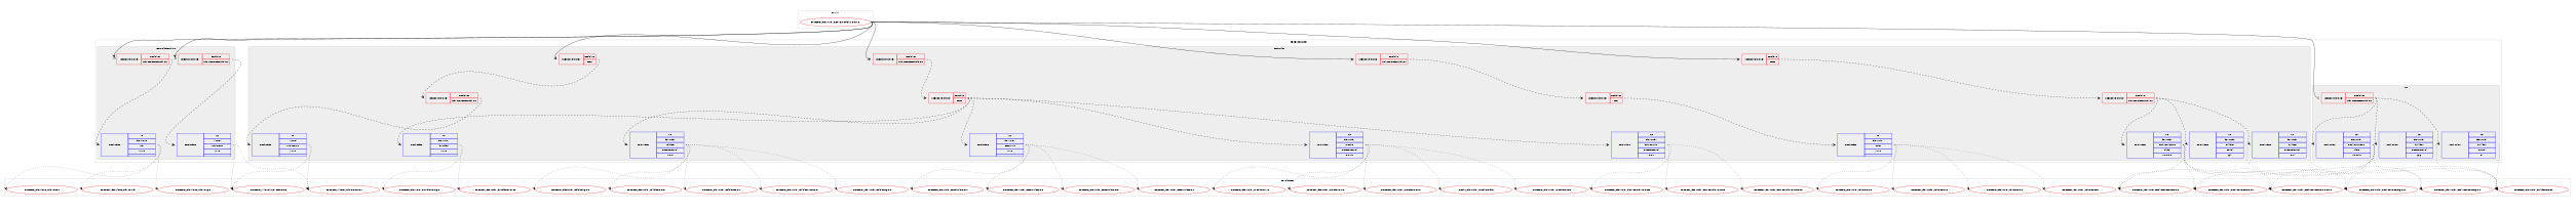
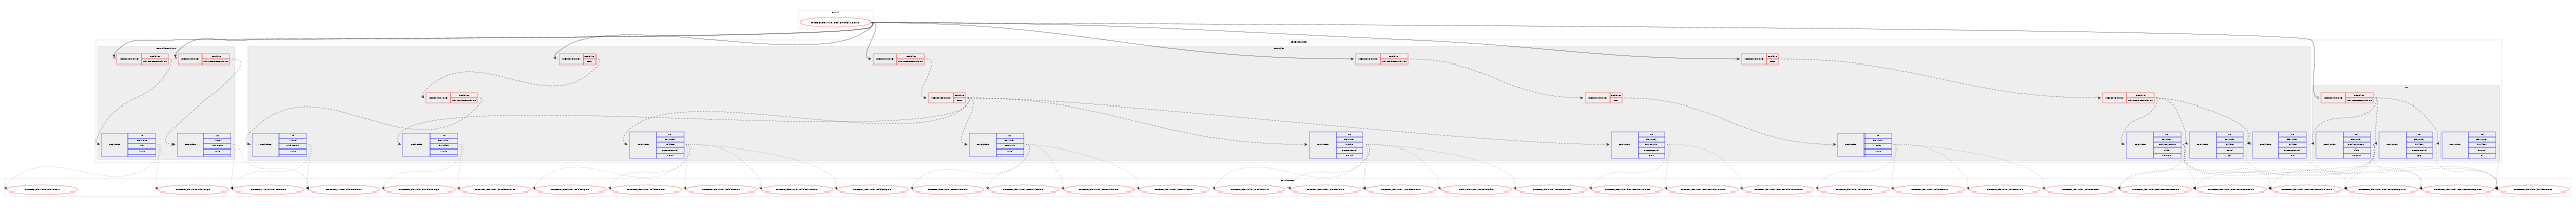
  digraph {
    compound=true
    concentrate=true
    fontname=Helvetica
    fontsize=10
    newrank=true
    rankdir=TB
    ranksep=1.5
    node [color=red fontname=Helvetica fontsize=10]
    edge [arrowhead=vee headport=w style=dotted tailport=e weight=100]
    n1 [label="portage://dev-ruby/activemodel-4.2.11.1" width=4]
    n2 [color=blue label=<<TABLE BORDER="0" CELLBORDER="1" CELLSPACING="0" CELLPADDING="4" WIDTH="220"><TR><TD ROWSPAN="6" CELLPADDING="30">pack_dep</TD></TR><TR><TD WIDTH="110">no</TD></TR><TR><TD>dev-ruby</TD></TR><TR><TD>bundler</TD></TR><TR><TD>none</TD></TR><TR><TD></TD></TR></TABLE>> shape=none]
    n3 [color=blue label=<<TABLE BORDER="0" CELLBORDER="1" CELLSPACING="0" CELLPADDING="4" WIDTH="220"><TR><TD ROWSPAN="6" CELLPADDING="30">pack_dep</TD></TR><TR><TD WIDTH="110">no</TD></TR><TR><TD>dev-ruby</TD></TR><TR><TD>railties</TD></TR><TR><TD>greaterequal</TD></TR><TR><TD>4.2.0</TD></TR></TABLE>> shape=none]
    n4 [color=blue label=<<TABLE BORDER="0" CELLBORDER="1" CELLSPACING="0" CELLPADDING="4" WIDTH="220"><TR><TD ROWSPAN="6" CELLPADDING="30">pack_dep</TD></TR><TR><TD WIDTH="110">no</TD></TR><TR><TD>dev-ruby</TD></TR><TR><TD>test-unit</TD></TR><TR><TD>none</TD></TR><TR><TD></TD></TR></TABLE>> shape=none]
    n5 [color=blue label=<<TABLE BORDER="0" CELLBORDER="1" CELLSPACING="0" CELLPADDING="4" WIDTH="220"><TR><TD ROWSPAN="6" CELLPADDING="30">pack_dep</TD></TR><TR><TD WIDTH="110">no</TD></TR><TR><TD>dev-ruby</TD></TR><TR><TD>mocha</TD></TR><TR><TD>greaterequal</TD></TR><TR><TD>0.14.0</TD></TR></TABLE>> shape=none]
    n6 [color=blue label=<<TABLE BORDER="0" CELLBORDER="1" CELLSPACING="0" CELLPADDING="4" WIDTH="220"><TR><TD ROWSPAN="6" CELLPADDING="30">pack_dep</TD></TR><TR><TD WIDTH="110">no</TD></TR><TR><TD>dev-ruby</TD></TR><TR><TD>bcrypt-ruby</TD></TR><TR><TD>greaterequal</TD></TR><TR><TD>3.1.7</TD></TR></TABLE>> shape=none]
    n7 [label=<<TABLE BORDER="0" CELLBORDER="1" CELLSPACING="0" CELLPADDING="4"><TR><TD ROWSPAN="3" CELLPADDING="10">use_conditional</TD></TR><TR><TD>positive</TD></TR><TR><TD>test</TD></TR></TABLE>> shape=none]
    n8 [label=<<TABLE BORDER="0" CELLBORDER="1" CELLSPACING="0" CELLPADDING="4"><TR><TD ROWSPAN="3" CELLPADDING="10">use_conditional</TD></TR><TR><TD>positive</TD></TR><TR><TD>ruby_targets_ruby24</TD></TR></TABLE>> shape=none]
    n9 [color=blue label=<<TABLE BORDER="0" CELLBORDER="1" CELLSPACING="0" CELLPADDING="4" WIDTH="220"><TR><TD ROWSPAN="6" CELLPADDING="30">pack_dep</TD></TR><TR><TD WIDTH="110">no</TD></TR><TR><TD>dev-ruby</TD></TR><TR><TD>rake</TD></TR><TR><TD>none</TD></TR><TR><TD></TD></TR></TABLE>> shape=none]
    n10 [label=<<TABLE BORDER="0" CELLBORDER="1" CELLSPACING="0" CELLPADDING="4"><TR><TD ROWSPAN="3" CELLPADDING="10">use_conditional</TD></TR><TR><TD>positive</TD></TR><TR><TD>test</TD></TR></TABLE>> shape=none]
    n11 [label=<<TABLE BORDER="0" CELLBORDER="1" CELLSPACING="0" CELLPADDING="4"><TR><TD ROWSPAN="3" CELLPADDING="10">use_conditional</TD></TR><TR><TD>positive</TD></TR><TR><TD>ruby_targets_ruby24</TD></TR></TABLE>> shape=none]
    n12 [color=blue label=<<TABLE BORDER="0" CELLBORDER="1" CELLSPACING="0" CELLPADDING="4" WIDTH="220"><TR><TD ROWSPAN="6" CELLPADDING="30">pack_dep</TD></TR><TR><TD WIDTH="110">no</TD></TR><TR><TD>dev-ruby</TD></TR><TR><TD>activesupport</TD></TR><TR><TD>tilde</TD></TR><TR><TD>4.2.11.1</TD></TR></TABLE>> shape=none]
    n13 [color=blue label=<<TABLE BORDER="0" CELLBORDER="1" CELLSPACING="0" CELLPADDING="4" WIDTH="220"><TR><TD ROWSPAN="6" CELLPADDING="30">pack_dep</TD></TR><TR><TD WIDTH="110">no</TD></TR><TR><TD>dev-ruby</TD></TR><TR><TD>builder</TD></TR><TR><TD>greaterequal</TD></TR><TR><TD>3.1</TD></TR></TABLE>> shape=none]
    n14 [color=blue label=<<TABLE BORDER="0" CELLBORDER="1" CELLSPACING="0" CELLPADDING="4" WIDTH="220"><TR><TD ROWSPAN="6" CELLPADDING="30">pack_dep</TD></TR><TR><TD WIDTH="110">no</TD></TR><TR><TD>dev-ruby</TD></TR><TR><TD>builder</TD></TR><TR><TD>equal</TD></TR><TR><TD>3*</TD></TR></TABLE>> shape=none]
    n15 [label=<<TABLE BORDER="0" CELLBORDER="1" CELLSPACING="0" CELLPADDING="4"><TR><TD ROWSPAN="3" CELLPADDING="10">use_conditional</TD></TR><TR><TD>positive</TD></TR><TR><TD>ruby_targets_ruby24</TD></TR></TABLE>> shape=none]
    n16 [label=<<TABLE BORDER="0" CELLBORDER="1" CELLSPACING="0" CELLPADDING="4"><TR><TD ROWSPAN="3" CELLPADDING="10">use_conditional</TD></TR><TR><TD>positive</TD></TR><TR><TD>test</TD></TR></TABLE>> shape=none]
    n17 [color=blue label=<<TABLE BORDER="0" CELLBORDER="1" CELLSPACING="0" CELLPADDING="4" WIDTH="220"><TR><TD ROWSPAN="6" CELLPADDING="30">pack_dep</TD></TR><TR><TD WIDTH="110">no</TD></TR><TR><TD>virtual</TD></TR><TR><TD>rubygems</TD></TR><TR><TD>none</TD></TR><TR><TD></TD></TR></TABLE>> shape=none]
    n18 [label=<<TABLE BORDER="0" CELLBORDER="1" CELLSPACING="0" CELLPADDING="4"><TR><TD ROWSPAN="3" CELLPADDING="10">use_conditional</TD></TR><TR><TD>positive</TD></TR><TR><TD>ruby_targets_ruby24</TD></TR></TABLE>> shape=none]
    n19 [label=<<TABLE BORDER="0" CELLBORDER="1" CELLSPACING="0" CELLPADDING="4"><TR><TD ROWSPAN="3" CELLPADDING="10">use_conditional</TD></TR><TR><TD>positive</TD></TR><TR><TD>test</TD></TR></TABLE>> shape=none]
    n20 [color=blue label=<<TABLE BORDER="0" CELLBORDER="1" CELLSPACING="0" CELLPADDING="4" WIDTH="220"><TR><TD ROWSPAN="6" CELLPADDING="30">pack_dep</TD></TR><TR><TD WIDTH="110">no</TD></TR><TR><TD>dev-lang</TD></TR><TR><TD>ruby</TD></TR><TR><TD>none</TD></TR><TR><TD></TD></TR></TABLE>> shape=none]
    n21 [label=<<TABLE BORDER="0" CELLBORDER="1" CELLSPACING="0" CELLPADDING="4"><TR><TD ROWSPAN="3" CELLPADDING="10">use_conditional</TD></TR><TR><TD>positive</TD></TR><TR><TD>ruby_targets_ruby24</TD></TR></TABLE>> shape=none]
    n22 [color=blue label=<<TABLE BORDER="0" CELLBORDER="1" CELLSPACING="0" CELLPADDING="4" WIDTH="220"><TR><TD ROWSPAN="6" CELLPADDING="30">pack_dep</TD></TR><TR><TD WIDTH="110">no</TD></TR><TR><TD>virtual</TD></TR><TR><TD>rubygems</TD></TR><TR><TD>none</TD></TR><TR><TD></TD></TR></TABLE>> shape=none]
    n23 [label=<<TABLE BORDER="0" CELLBORDER="1" CELLSPACING="0" CELLPADDING="4"><TR><TD ROWSPAN="3" CELLPADDING="10">use_conditional</TD></TR><TR><TD>positive</TD></TR><TR><TD>ruby_targets_ruby24</TD></TR></TABLE>> shape=none]
    n24 [color=blue label=<<TABLE BORDER="0" CELLBORDER="1" CELLSPACING="0" CELLPADDING="4" WIDTH="220"><TR><TD ROWSPAN="6" CELLPADDING="30">pack_dep</TD></TR><TR><TD WIDTH="110">no</TD></TR><TR><TD>dev-ruby</TD></TR><TR><TD>activesupport</TD></TR><TR><TD>tilde</TD></TR><TR><TD>4.2.11.1</TD></TR></TABLE>> shape=none]
    n25 [color=blue label=<<TABLE BORDER="0" CELLBORDER="1" CELLSPACING="0" CELLPADDING="4" WIDTH="220"><TR><TD ROWSPAN="6" CELLPADDING="30">pack_dep</TD></TR><TR><TD WIDTH="110">no</TD></TR><TR><TD>dev-ruby</TD></TR><TR><TD>builder</TD></TR><TR><TD>greaterequal</TD></TR><TR><TD>3.1</TD></TR></TABLE>> shape=none]
    n26 [color=blue label=<<TABLE BORDER="0" CELLBORDER="1" CELLSPACING="0" CELLPADDING="4" WIDTH="220"><TR><TD ROWSPAN="6" CELLPADDING="30">pack_dep</TD></TR><TR><TD WIDTH="110">no</TD></TR><TR><TD>dev-ruby</TD></TR><TR><TD>builder</TD></TR><TR><TD>equal</TD></TR><TR><TD>3*</TD></TR></TABLE>> shape=none]
    n27 [label=<<TABLE BORDER="0" CELLBORDER="1" CELLSPACING="0" CELLPADDING="4"><TR><TD ROWSPAN="3" CELLPADDING="10">use_conditional</TD></TR><TR><TD>positive</TD></TR><TR><TD>ruby_targets_ruby24</TD></TR></TABLE>> shape=none]
    n28 [label="portage://dev-ruby/bundler-1.16.1" width=4]
    n29 [label="portage://dev-ruby/bundler-1.17.3" width=4]
    n30 [label="portage://dev-ruby/railties-4.2.11.1" width=4]
    n31 [label="portage://dev-ruby/railties-5.1.7" width=4]
    n32 [label="portage://dev-ruby/railties-5.2.3" width=4]
    n33 [label="portage://dep-ruby/railties-6.0.0" width=4]
    n34 [label="portage://dev-ruby/railties-6.0.1" width=4]
    n35 [label="portage://dev-ruby/test-unit-3.2.7" width=4]
    n36 [label="portage://dev-ruby/test-unit-3.3.2" width=4]
    n37 [label="portage://dev-ruby/test-unit-3.3.3" width=4]
    n38 [label="portage://dev-ruby/test-unit-3.3.4" width=4]
    n39 [label="portage://dev-ruby/mocha-0.14.0" width=4]
    n40 [label="portage://dev-ruby/mocha-1.4.0" width=4]
    n41 [label="portage://dev-ruby/mocha-1.7.0" width=4]
    n42 [label="portage://dev-ruby/mocha-1.8.0" width=4]
    n43 [label="pack://dev-ruby/mocha-1.9.0" width=4]
    n44 [label="portage://dev-ruby/bcrypt-ruby-3.1.11-r1" width=4]
    n45 [label="portage://dev-ruby/bcrypt-ruby-3.1.12" width=4]
    n46 [label="portage://dev-ruby/bcrypt-ruby-3.1.13" width=4]
    n47 [label="portage://dev-ruby/rake-12.3.1" width=4]
    n48 [label="portage://dev-ruby/rake-12.3.3" width=4]
    n49 [label="portage://dev-ruby/rake-13.0.0" width=4]
    n50 [label="portage://dev-ruby/rake-13.0.1" width=4]
    n51 [label="portage://dev-ruby/activesupport-4.2.11.1" width=4]
    n52 [label="portage://dev-ruby/activesupport-5.1.7" width=4]
    n53 [label="portage://dev-ruby/activesupport-5.2.3" width=4]
    n54 [label="portage://dev-ruby/activesupport-6.0.0" width=4]
    n55 [label="portage://dev-ruby/activesupport-6.0.1" width=4]
    n56 [label="portage://dev-ruby/builder-3.2.3" width=4]
    n57 [label="portage://virtual/rubygems-14" width=4]
    n58 [label="portage://virtual/rubygems-15" width=4]
-   n59 [label="portage://dev-lang/ruby-2.4.9" width=4]
    n60 [label="portage://dev-lang/ruby-2.5.7" width=4]
    n61 [label="portage://dev-lang/ruby-2.6.5" width=4]
    subgraph cluster_1 {
      color=gray
      label=<<i>ebuild</i>>
      rank=same
      n1
    }
    subgraph cluster_2 {
      color=gray
      label=<<i>dependencies</i>>
      subgraph cluster_3 {
        color=gray
        fillcolor="#eeeeee"
        label=<<i>compile</i>>
        style=filled
        subgraph sub_4 {
          color=gray
          fillcolor="#eeeeee"
          label=<<i>compile</i>>
          style=filled
          n8
          subgraph sub_5 {
            color=gray
            fillcolor="#eeeeee"
            label=<<i>compile</i>>
            style=filled
            n7
            subgraph sub_6 {
              color=gray
              fillcolor="#eeeeee"
              label=<<i>compile</i>>
              style=filled
              n2
            }
            subgraph sub_7 {
              color=gray
              fillcolor="#eeeeee"
              label=<<i>compile</i>>
              style=filled
              n3
            }
            subgraph sub_8 {
              color=gray
              fillcolor="#eeeeee"
              label=<<i>compile</i>>
              style=filled
              n4
            }
            subgraph sub_9 {
              color=gray
              fillcolor="#eeeeee"
              label=<<i>compile</i>>
              style=filled
              n5
            }
            subgraph sub_10 {
              color=gray
              fillcolor="#eeeeee"
              label=<<i>compile</i>>
              style=filled
              n6
            }
          }
        }
        subgraph sub_11 {
          color=gray
          fillcolor="#eeeeee"
          label=<<i>compile</i>>
          style=filled
          n11
          subgraph sub_12 {
            color=gray
            fillcolor="#eeeeee"
            label=<<i>compile</i>>
            style=filled
            n10
            subgraph sub_13 {
              color=gray
              fillcolor="#eeeeee"
              label=<<i>compile</i>>
              style=filled
              n9
            }
          }
        }
        subgraph sub_14 {
          color=gray
          fillcolor="#eeeeee"
          label=<<i>compile</i>>
          style=filled
          n16
          subgraph sub_15 {
            color=gray
            fillcolor="#eeeeee"
            label=<<i>compile</i>>
            style=filled
            n15
            subgraph sub_16 {
              color=gray
              fillcolor="#eeeeee"
              label=<<i>compile</i>>
              style=filled
              n12
            }
            subgraph sub_17 {
              color=gray
              fillcolor="#eeeeee"
              label=<<i>compile</i>>
              style=filled
              n13
            }
            subgraph sub_18 {
              color=gray
              fillcolor="#eeeeee"
              label=<<i>compile</i>>
              style=filled
              n14
            }
          }
        }
        subgraph sub_19 {
          color=gray
          fillcolor="#eeeeee"
          label=<<i>compile</i>>
          style=filled
          n19
          subgraph sub_20 {
            color=gray
            fillcolor="#eeeeee"
            label=<<i>compile</i>>
            style=filled
            n18
            subgraph sub_21 {
              color=gray
              fillcolor="#eeeeee"
              label=<<i>compile</i>>
              style=filled
              n17
            }
          }
        }
      }
      subgraph cluster_22 {
        color=gray
        fillcolor="#eeeeee"
        label=<<i>compile and run</i>>
        style=filled
        subgraph sub_23 {
          color=gray
          fillcolor="#eeeeee"
          label=<<i>compile and run</i>>
          style=filled
          n21
          subgraph sub_24 {
            color=gray
            fillcolor="#eeeeee"
            label=<<i>compile and run</i>>
            style=filled
            n20
          }
        }
        subgraph sub_25 {
          color=gray
          fillcolor="#eeeeee"
          label=<<i>compile and run</i>>
          style=filled
          n23
          subgraph sub_26 {
            color=gray
            fillcolor="#eeeeee"
            label=<<i>compile and run</i>>
            style=filled
            n22
          }
        }
      }
      subgraph cluster_27 {
        color=gray
        fillcolor="#eeeeee"
        label=<<i>run</i>>
        style=filled
        subgraph sub_28 {
          color=gray
          fillcolor="#eeeeee"
          label=<<i>run</i>>
          style=filled
          n27
          subgraph sub_29 {
            color=gray
            fillcolor="#eeeeee"
            label=<<i>run</i>>
            style=filled
            n24
          }
          subgraph sub_30 {
            color=gray
            fillcolor="#eeeeee"
            label=<<i>run</i>>
            style=filled
            n25
          }
          subgraph sub_31 {
            color=gray
            fillcolor="#eeeeee"
            label=<<i>run</i>>
            style=filled
            n26
          }
        }
      }
    }
    subgraph cluster_32 {
      color=gray
      label=<<i>candidates</i>>
      rank=same
      subgraph sub_33 {
        color=black
        label=<<i>candidates</i>>
        nodesep=1
        rank=same
        n28
        n29
      }
      subgraph sub_34 {
        color=black
        label=<<i>candidates</i>>
        nodesep=1
        rank=same
        n30
        n31
        n32
        n33
        n34
      }
      subgraph sub_35 {
        color=black
        label=<<i>candidates</i>>
        nodesep=1
        rank=same
        n35
        n36
        n37
        n38
      }
      subgraph sub_36 {
        color=black
        label=<<i>candidates</i>>
        nodesep=1
        rank=same
        n39
        n40
        n41
        n42
        n43
      }
      subgraph sub_37 {
        color=black
        label=<<i>candidates</i>>
        nodesep=1
        rank=same
        n44
        n45
        n46
      }
      subgraph sub_38 {
        color=black
        label=<<i>candidates</i>>
        nodesep=1
        rank=same
        n47
        n48
        n49
        n50
      }
      subgraph sub_39 {
        color=black
        label=<<i>candidates</i>>
        nodesep=1
        rank=same
        n51
        n52
        n53
        n54
        n55
      }
      subgraph sub_40 {
        color=black
        label=<<i>candidates</i>>
        nodesep=1
        rank=same
        n56
      }
      subgraph sub_41 {
        color=black
        label=<<i>candidates</i>>
        nodesep=1
        rank=same
        n56
      }
      subgraph sub_42 {
        color=black
        label=<<i>candidates</i>>
        nodesep=1
        rank=same
        n56
      }
      subgraph sub_43 {
        color=black
        label=<<i>candidates</i>>
        nodesep=1
        rank=same
        n57
        n58
      }
      subgraph sub_44 {
        color=black
        label=<<i>candidates</i>>
        nodesep=1
        rank=same
-       n59
        n60
        n61
      }
      subgraph sub_45 {
        color=black
        label=<<i>candidates</i>>
        nodesep=1
        rank=same
        n57
        n58
      }
      subgraph sub_46 {
        color=black
        label=<<i>candidates</i>>
        nodesep=1
        rank=same
        n51
        n52
        n53
        n54
        n55
      }
      subgraph sub_47 {
        color=black
        label=<<i>candidates</i>>
        nodesep=1
        rank=same
        n56
      }
    }
    n1 -> n8 [style=solid weight=20]
    n1 -> n11 [style=solid weight=20]
    n1 -> n16 [style=solid weight=20]
    n1 -> n19 [style=solid weight=20]
    n1 -> n21 [arrowhead=odotvee style=solid weight=20]
    n1 -> n23 [arrowhead=odotvee style=solid weight=20]
    n1 -> n27 [arrowhead=odot style=solid weight=20]
    n2 -> n28
    n2 -> n29
    n3 -> n30
    n3 -> n31
    n3 -> n32
    n3 -> n33
    n3 -> n34
    n4 -> n35
    n4 -> n36
    n4 -> n37
    n4 -> n38
    n5 -> n39
    n5 -> n40
    n5 -> n41
    n5 -> n42
    n5 -> n43
    n6 -> n44
    n6 -> n45
    n6 -> n46
    n7 -> n2 [style=dashed weight=20]
    n7 -> n3 [style=dashed weight=20]
    n7 -> n4 [style=dashed weight=20]
    n7 -> n5 [style=dashed weight=20]
    n7 -> n6 [style=dashed weight=20]
    n8 -> n7 [style=dashed weight=20]
    n9 -> n47
    n9 -> n48
    n9 -> n49
    n9 -> n50
    n10 -> n9 [style=dashed weight=20]
    n11 -> n10 [style=dashed weight=20]
    n12 -> n51
    n12 -> n52
    n12 -> n53
    n12 -> n54
    n12 -> n55
    n13 -> n56
    n14 -> n56
    n15 -> n12 [style=dashed weight=20]
    n15 -> n13 [style=dashed weight=20]
    n15 -> n14 [style=dashed weight=20]
    n16 -> n15 [style=dashed weight=20]
    n17 -> n57
    n17 -> n58
    n18 -> n17 [style=dashed weight=20]
    n19 -> n18 [style=dashed weight=20]
-   n20 -> n59
    n20 -> n60
    n20 -> n61
    n21 -> n20 [style=dashed weight=20]
    n22 -> n57
    n22 -> n58
    n23 -> n22 [style=dashed weight=20]
    n24 -> n51
    n24 -> n52
    n24 -> n53
    n24 -> n54
    n24 -> n55
    n25 -> n56
    n26 -> n56
    n27 -> n24 [style=dashed weight=20]
    n27 -> n25 [style=dashed weight=20]
    n27 -> n26 [style=dashed weight=20]
  }
